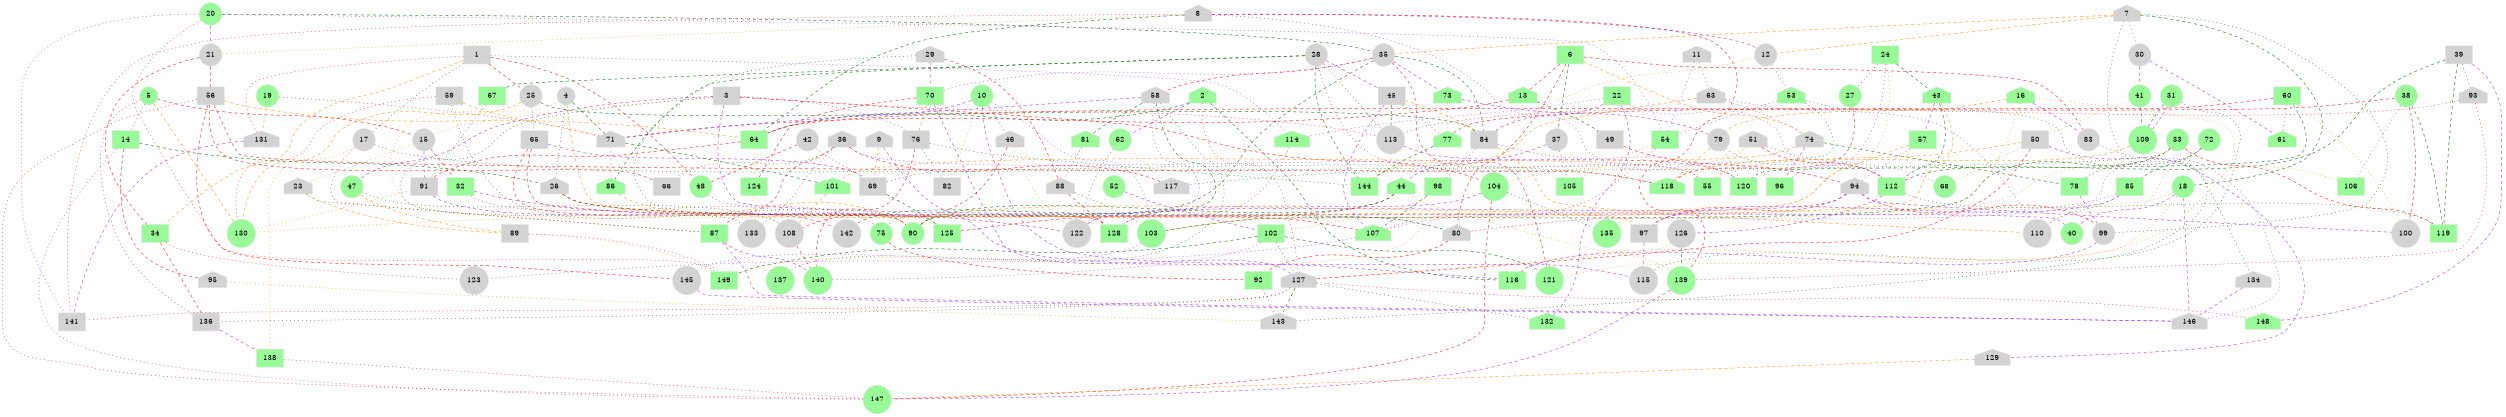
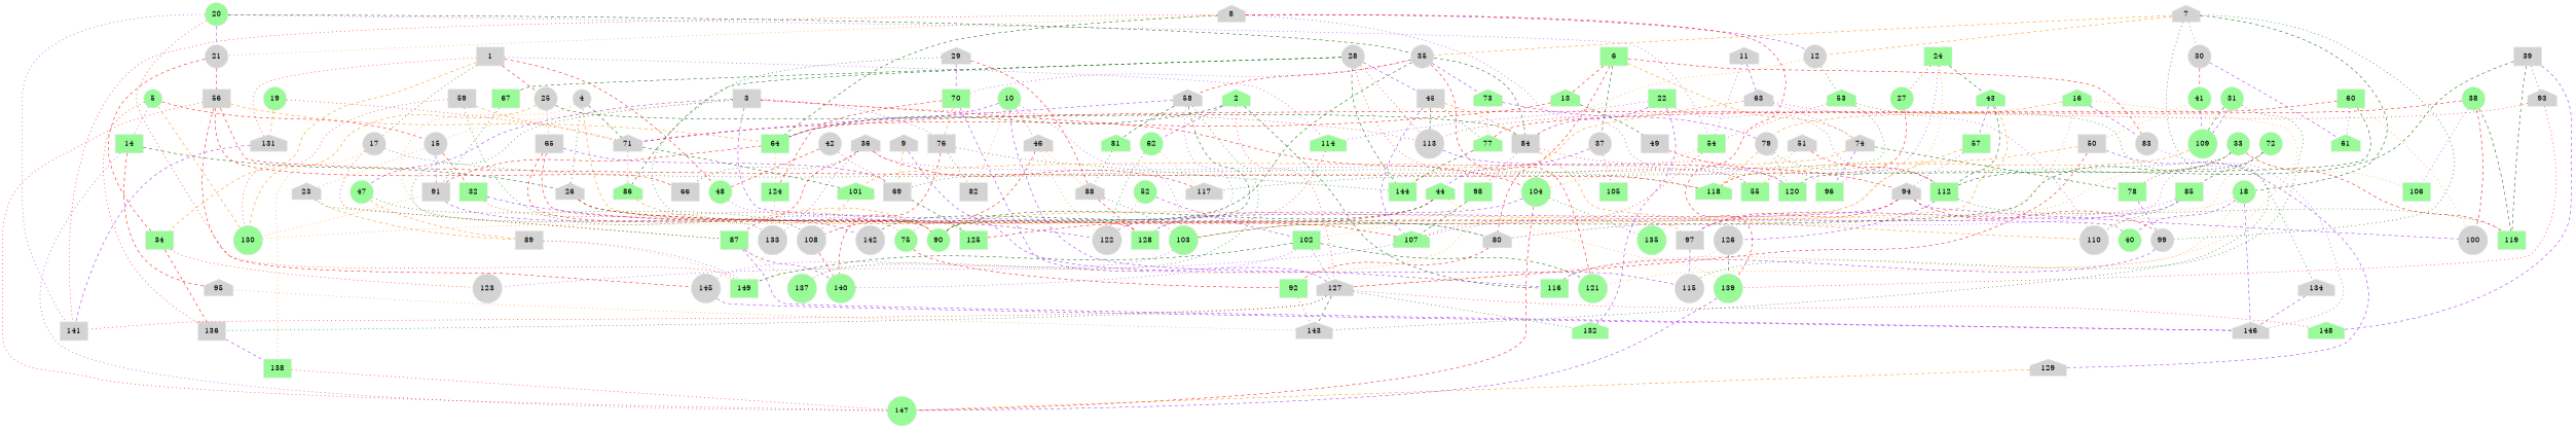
  graph {
    node [color=gray90 fillcolor=palegreen shape=circle style=filled]
    edge [color=purple style=dashed]
    1 [fillcolor=lightgrey shape=box]
    17 [fillcolor=lightgrey]
    25 [fillcolor=lightgrey]
    34 [shape=box]
    48
    114 [shape=house]
    131 [fillcolor=lightgrey shape=house]
    87 [shape=box]
    118 [shape=house]
    138 [shape=box]
    130
    84 [fillcolor=lightgrey shape=box]
    65 [fillcolor=lightgrey shape=box]
    136 [fillcolor=lightgrey shape=box]
    123 [fillcolor=lightgrey]
    80 [fillcolor=lightgrey shape=house]
    128 [shape=box]
    141 [fillcolor=lightgrey shape=box]
    2 [shape=house]
    62
    64 [shape=box]
    116 [shape=box]
    127 [fillcolor=lightgrey shape=house]
    122 [fillcolor=lightgrey]
    117 [fillcolor=lightgrey shape=house]
    91 [fillcolor=lightgrey shape=box]
    124 [shape=box]
    143 [fillcolor=lightgrey shape=house]
    132 [shape=house]
    148 [shape=house]
    3 [fillcolor=lightgrey shape=box]
    15 [fillcolor=lightgrey]
    40
    47
    76 [fillcolor=lightgrey shape=box]
    104
    113 [fillcolor=lightgrey]
    133 [fillcolor=lightgrey]
    23 [fillcolor=lightgrey shape=house]
    32 [shape=box]
    108 [fillcolor=lightgrey]
    89 [fillcolor=lightgrey shape=box]
    82 [fillcolor=lightgrey shape=box]
    144 [shape=box]
    140
    147
    135
    120 [shape=box]
    149 [shape=box]
    4 [fillcolor=lightgrey]
    26 [fillcolor=lightgrey shape=house]
    71 [fillcolor=lightgrey shape=house]
    97 [fillcolor=lightgrey shape=box]
    107 [shape=house]
    86 [shape=house]
    101 [shape=house]
    115 [fillcolor=lightgrey]
    5
    14 [shape=box]
    95 [fillcolor=lightgrey shape=house]
    6 [shape=box]
    13 [shape=house]
    37 [fillcolor=lightgrey]
    74 [fillcolor=lightgrey shape=house]
    83 [fillcolor=lightgrey]
    49 [fillcolor=lightgrey shape=box]
    44 [shape=house]
    105 [shape=box]
    96 [shape=box]
    78 [shape=box]
    92 [shape=box]
    146 [fillcolor=lightgrey shape=house]
    7 [fillcolor=lightgrey shape=house]
    12 [fillcolor=lightgrey]
    18
    30 [fillcolor=lightgrey]
    35 [fillcolor=lightgrey]
    99 [fillcolor=lightgrey]
    53 [shape=house]
    121
    41
    61 [shape=house]
    70 [shape=box]
    73 [shape=house]
    58 [fillcolor=lightgrey shape=house]
    142 [fillcolor=lightgrey]
    8 [fillcolor=lightgrey shape=house]
    21 [fillcolor=lightgrey]
    139
    56 [fillcolor=lightgrey shape=box]
    9 [fillcolor=lightgrey shape=house]
    69 [fillcolor=lightgrey shape=box]
    125 [shape=box]
    10
    46 [fillcolor=lightgrey shape=house]
    103
    88 [fillcolor=lightgrey shape=house]
    145 [fillcolor=lightgrey]
    11 [fillcolor=lightgrey shape=house]
    54 [shape=box]
    63 [fillcolor=lightgrey shape=house]
    110 [fillcolor=lightgrey]
    134 [fillcolor=lightgrey shape=house]
    98 [shape=box]
    94 [fillcolor=lightgrey shape=house]
    75
    16 [shape=house]
    79 [fillcolor=lightgrey]
    112 [shape=box]
    137
    19
    20
    66 [fillcolor=lightgrey shape=box]
    22 [shape=box]
    119 [shape=box]
    126 [fillcolor=lightgrey]
    24 [shape=box]
    27
    43 [shape=house]
    57 [shape=box]
    90
    28 [fillcolor=lightgrey]
    45 [fillcolor=lightgrey shape=box]
    55 [shape=box]
    67 [shape=box]
    77 [shape=house]
    29 [fillcolor=lightgrey shape=house]
    109
    50 [fillcolor=lightgrey shape=box]
    31
    33
    106 [shape=box]
    81 [shape=house]
    36 [fillcolor=lightgrey shape=house]
    38
    100 [fillcolor=lightgrey]
    39 [fillcolor=lightgrey shape=box]
    93 [fillcolor=lightgrey shape=house]
-   68
    129 [fillcolor=lightgrey shape=house]
    42 [fillcolor=lightgrey]
    51 [fillcolor=lightgrey shape=house]
    52
    102 [shape=box]
    59 [fillcolor=lightgrey shape=box]
    60 [shape=box]
    72
    85 [shape=box]
    1 -- 17 [color=darkgreen style=dotted]
    1 -- 25 [color=red]
    1 -- 34 [color=darkorange]
    1 -- 48 [color=red]
    1 -- 114 [style=dotted]
    1 -- 131 [color=red style=dotted]
    17 -- 87 [color=red style=dotted]
    17 -- 118 [color=darkgreen style=dotted]
    17 -- 138 [color=darkorange style=dotted]
    25 -- 130 [color=darkorange]
    25 -- 84 [color=darkgreen]
    25 -- 65 [style=dotted]
    34 -- 136 [color=red]
    34 -- 123 [color=red style=dotted]
    48 -- 80 [style=dotted]
    114 -- 128 [color=red style=dotted]
    131 -- 141
    87 -- 140
    87 -- 146
    87 -- 137 [color=darkorange style=dotted]
    138 -- 147 [color=red style=dotted]
    84 -- 120 [color=red style=dotted]
    84 -- 110 [color=darkorange]
    84 -- 98 [color=red style=dotted]
    65 -- 128 [color=red]
    65 -- 69
    65 -- 90 [color=red]
    136 -- 138
    80 -- 92 [color=red]
    2 -- 62
    2 -- 64 [color=darkgreen]
    2 -- 116 [color=darkgreen]
    2 -- 127 [color=red style=dotted]
    62 -- 122 [color=darkgreen style=dotted]
    62 -- 117 [color=darkorange style=dotted]
    64 -- 91 [color=red]
    64 -- 124 [color=darkorange style=dotted]
    127 -- 136 [color=darkgreen style=dotted]
    127 -- 141 [color=red style=dotted]
    127 -- 143 [color=darkgreen]
    127 -- 132 [color=darkgreen style=dotted]
    127 -- 148 [color=red style=dotted]
    91 -- 130 [color=darkorange style=dotted]
    91 -- 142
    124 -- 133 [color=darkorange style=dotted]
    3 -- 15 [color=darkorange style=dotted]
    3 -- 40
    3 -- 47
    3 -- 76 [style=dotted]
    3 -- 104 [color=red]
    3 -- 113 [color=red style=dotted]
    3 -- 133 [color=darkgreen style=dotted]
    15 -- 91
    15 -- 23 [color=darkorange style=dotted]
    15 -- 32 [color=red]
    47 -- 108 [color=darkgreen style=dotted]
    47 -- 89 [color=darkorange]
    76 -- 82 [color=darkgreen style=dotted]
    76 -- 144 [color=darkgreen style=dotted]
    76 -- 140 [color=red]
    104 -- 128
    104 -- 147 [color=red]
    104 -- 135 [color=darkgreen style=dotted]
    113 -- 120
    133 -- 149 [color=darkorange style=dotted]
    23 -- 87 [color=darkgreen style=dotted]
    23 -- 89 [color=darkorange]
    32 -- 122
    32 -- 75 [color=red style=dotted]
    108 -- 140 [color=red]
    89 -- 149 [color=darkorange style=dotted]
    89 -- 149 [style=dotted]
    4 -- 108 [color=darkorange style=dotted]
    4 -- 26 [color=darkgreen style=dotted]
    4 -- 71 [color=darkgreen]
    4 -- 97 [color=darkorange]
    26 -- 80 [color=darkgreen]
    26 -- 107 [color=red]
    71 -- 86 [color=red style=dotted]
    71 -- 101 [color=darkgreen]
    97 -- 115
    107 -- 123 [style=dotted]
    86 -- 90 [color=darkorange]
    101 -- 108 [color=darkorange]
    5 -- 130 [color=darkorange]
    5 -- 136 [color=red style=dotted]
    5 -- 15 [color=red]
    5 -- 14 [style=dotted]
    14 -- 147 [style=dotted]
    14 -- 26 [color=darkgreen]
    14 -- 95 [color=red]
    95 -- 143 [color=darkorange style=dotted]
    6 -- 80 [color=red]
    6 -- 13 [color=red]
    6 -- 37 [color=darkgreen]
    6 -- 74 [color=darkorange]
    6 -- 83 [color=red]
    13 -- 71 [color=red]
    13 -- 49 [color=darkgreen]
    37 -- 44
    37 -- 105 [color=red style=dotted]
    74 -- 101 [color=darkorange]
    74 -- 96
    74 -- 78 [color=darkgreen]
    83 -- 146 [style=dotted]
    49 -- 94 [color=red]
    44 -- 139 [color=darkorange style=dotted]
    44 -- 125 [color=red]
    44 -- 90 [color=darkgreen]
    78 -- 99
    92 -- 143 [color=red style=dotted]
    7 -- 143 [color=darkgreen style=dotted]
    7 -- 12 [color=darkorange]
    7 -- 18 [color=darkgreen]
    7 -- 30 [style=dotted]
    7 -- 35 [color=darkorange]
    7 -- 99 [color=darkgreen style=dotted]
    12 -- 84 [color=darkorange style=dotted]
    12 -- 53 [color=darkgreen style=dotted]
    18 -- 130 [color=darkorange style=dotted]
    18 -- 40
    18 -- 146
    18 -- 121 [color=darkorange style=dotted]
    30 -- 41 [color=red]
    30 -- 61
    35 -- 84 [color=darkgreen]
    35 -- 121 [color=red]
    35 -- 70 [style=dotted]
    35 -- 73
    35 -- 58 [color=red]
    35 -- 142 [color=darkgreen]
    99 -- 116
    53 -- 69 [color=darkgreen style=dotted]
    53 -- 54 [color=red style=dotted]
    53 -- 134 [color=darkgreen style=dotted]
    41 -- 109
    41 -- 50 [color=darkorange style=dotted]
    70 -- 127
    70 -- 124 [color=red]
    70 -- 76 [color=darkorange]
    73 -- 79
    73 -- 77 [color=darkorange style=dotted]
    58 -- 71
    58 -- 75 [style=dotted]
    58 -- 137 [color=darkgreen style=dotted]
    58 -- 90 [color=darkgreen]
    58 -- 81 [color=darkgreen]
    8 -- 141 [color=red style=dotted]
    8 -- 64 [color=darkgreen]
    8 -- 96 [style=dotted]
    8 -- 12
    8 -- 21 [color=darkorange style=dotted]
    8 -- 139 [color=red]
    21 -- 34 [color=red]
    21 -- 56 [color=red]
    139 -- 147
    56 -- 118 [color=red]
    56 -- 64 [color=darkorange]
    56 -- 147 [color=red style=dotted]
    56 -- 145 [color=red]
    56 -- 66 [color=red]
    9 -- 116
    9 -- 69 [color=darkorange]
    69 -- 125 [color=darkgreen]
    10 -- 64
    10 -- 82 [color=darkorange style=dotted]
    10 -- 115
    10 -- 46 [color=red style=dotted]
    10 -- 103 [style=dotted]
    46 -- 122 [color=darkorange style=dotted]
    46 -- 108 [color=red]
    46 -- 88 [color=darkorange style=dotted]
    103 -- 145 [style=dotted]
    88 -- 128 [color=red]
    88 -- 103 [color=darkgreen style=dotted]
    145 -- 146
    11 -- 54 [style=dotted]
-   11 -- 63 [style=dotted]
+   11 -- 63
    54 -- 107 [color=red style=dotted]
    54 -- 105 [color=darkorange style=dotted]
    63 -- 144 [color=darkorange]
    63 -- 74 [style=dotted]
    63 -- 110 [style=dotted]
    134 -- 146
    98 -- 107 [color=darkgreen]
    98 -- 102 [color=darkorange style=dotted]
    94 -- 122
    94 -- 97 [color=red]
    94 -- 99 [color=red]
    94 -- 100
    75 -- 92 [color=red]
    16 -- 80 [color=darkorange style=dotted]
    16 -- 116 [color=darkorange style=dotted]
    16 -- 83
    16 -- 79 [color=darkorange]
    79 -- 118 [color=darkorange]
    79 -- 120 [color=darkgreen style=dotted]
    79 -- 112 [color=darkgreen style=dotted]
    112 -- 119 [color=darkgreen style=dotted]
    112 -- 126
    19 -- 131 [color=darkorange]
    19 -- 71 [color=red style=dotted]
    20 -- 141 [style=dotted]
    20 -- 149 [color=red style=dotted]
    20 -- 35 [color=darkgreen]
    20 -- 21
    20 -- 54 [style=dotted]
    22 -- 114 [style=dotted]
    22 -- 84
    22 -- 132
    22 -- 112 [style=dotted]
    126 -- 127 [color=darkorange style=dotted]
    126 -- 139 [color=darkgreen]
    24 -- 149 [color=darkorange style=dotted]
    24 -- 96 [style=dotted]
    24 -- 27 [color=red style=dotted]
    24 -- 43 [color=darkgreen]
    27 -- 118 [color=red]
    43 -- 103 [color=darkorange]
    43 -- 112 [color=darkgreen]
    43 -- 57
    57 -- 94 [style=dotted]
    57 -- 90 [color=darkorange]
    28 -- 113 [color=red style=dotted]
    28 -- 144 [color=darkgreen]
    28 -- 86 [color=darkgreen]
    28 -- 45
    28 -- 55 [color=red style=dotted]
    28 -- 67 [color=darkgreen]
    45 -- 84 [color=darkorange]
    45 -- 113 [color=darkgreen]
    45 -- 107
    45 -- 77 [color=darkgreen style=dotted]
    67 -- 91 [color=darkgreen style=dotted]
    77 -- 144 [color=darkgreen]
    29 -- 70
    29 -- 125 [color=darkgreen style=dotted]
    29 -- 88 [color=red]
    109 -- 118 [color=darkorange]
    50 -- 127 [color=red]
    50 -- 55 [color=darkorange]
-   50 -- 68 [color=darkorange style=dotted]
    50 -- 129
    31 -- 115 [color=darkgreen style=dotted]
    31 -- 109 [color=darkgreen]
    31 -- 109
    33 -- 117 [color=darkgreen style=dotted]
    33 -- 135 [color=darkorange style=dotted]
    33 -- 78 [color=darkorange style=dotted]
    33 -- 103 [color=darkgreen]
    33 -- 119 [color=red]
    33 -- 106 [color=darkorange style=dotted]
    81 -- 88 [color=darkgreen style=dotted]
    36 -- 87 [color=red]
    36 -- 117 [color=red]
    36 -- 133 [style=dotted]
    36 -- 66 [color=darkgreen style=dotted]
    36 -- 55 [style=dotted]
    38 -- 64 [color=red]
    38 -- 119 [color=darkgreen]
    38 -- 106 [style=dotted]
    38 -- 100 [color=red]
    39 -- 148
    39 -- 112 [color=darkgreen]
    39 -- 119 [color=darkgreen]
    39 -- 93 [color=darkgreen style=dotted]
    93 -- 113 [color=red style=dotted]
    93 -- 139 [color=red style=dotted]
    129 -- 147 [color=darkorange]
    42 -- 48 [color=red]
    42 -- 69 [color=red style=dotted]
    51 -- 104 [color=darkorange style=dotted]
    51 -- 112 [color=red]
    51 -- 55 [color=darkorange style=dotted]
-   51 -- 68 [style=dotted]
    52 -- 122 [color=darkorange style=dotted]
    52 -- 102
    102 -- 127 [color=darkgreen style=dotted]
    102 -- 140 [style=dotted]
    102 -- 149 [color=darkgreen]
    102 -- 121 [color=darkgreen]
    59 -- 130 [color=red style=dotted]
    59 -- 71 [color=darkorange]
    59 -- 90 [color=darkgreen style=dotted]
    60 -- 120 [color=darkgreen]
    60 -- 61 [style=dotted]
    60 -- 77 [color=red]
    60 -- 100 [color=darkorange style=dotted]
    72 -- 80 [style=dotted]
    72 -- 78 [style=dotted]
    72 -- 110 [color=darkorange style=dotted]
    72 -- 85 [color=darkgreen]
    85 -- 97
    85 -- 107 [style=dotted]
    85 -- 110 [color=darkgreen style=dotted]
  }
